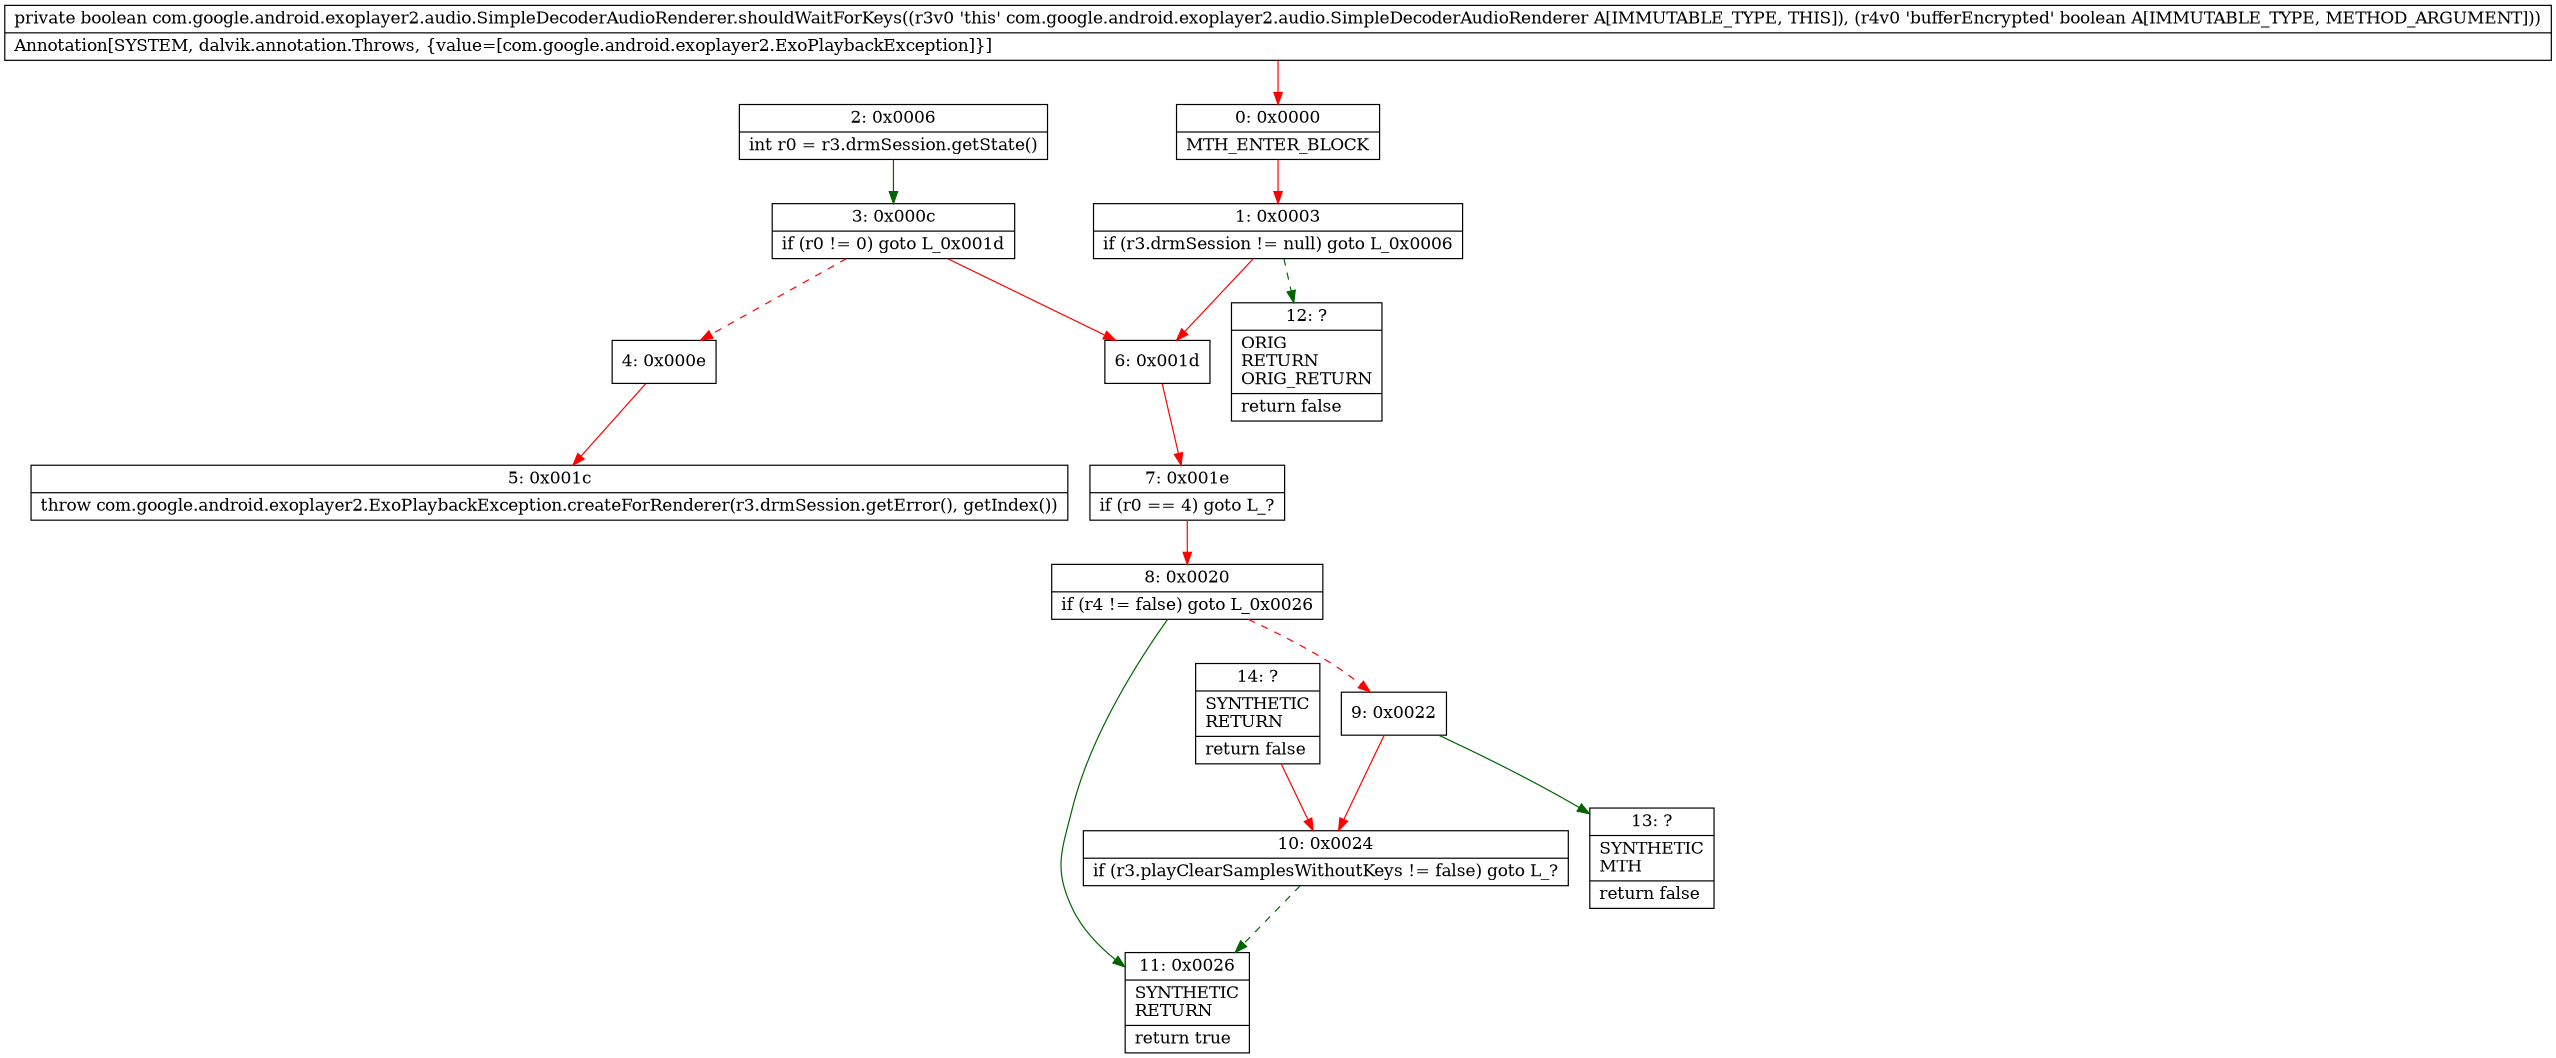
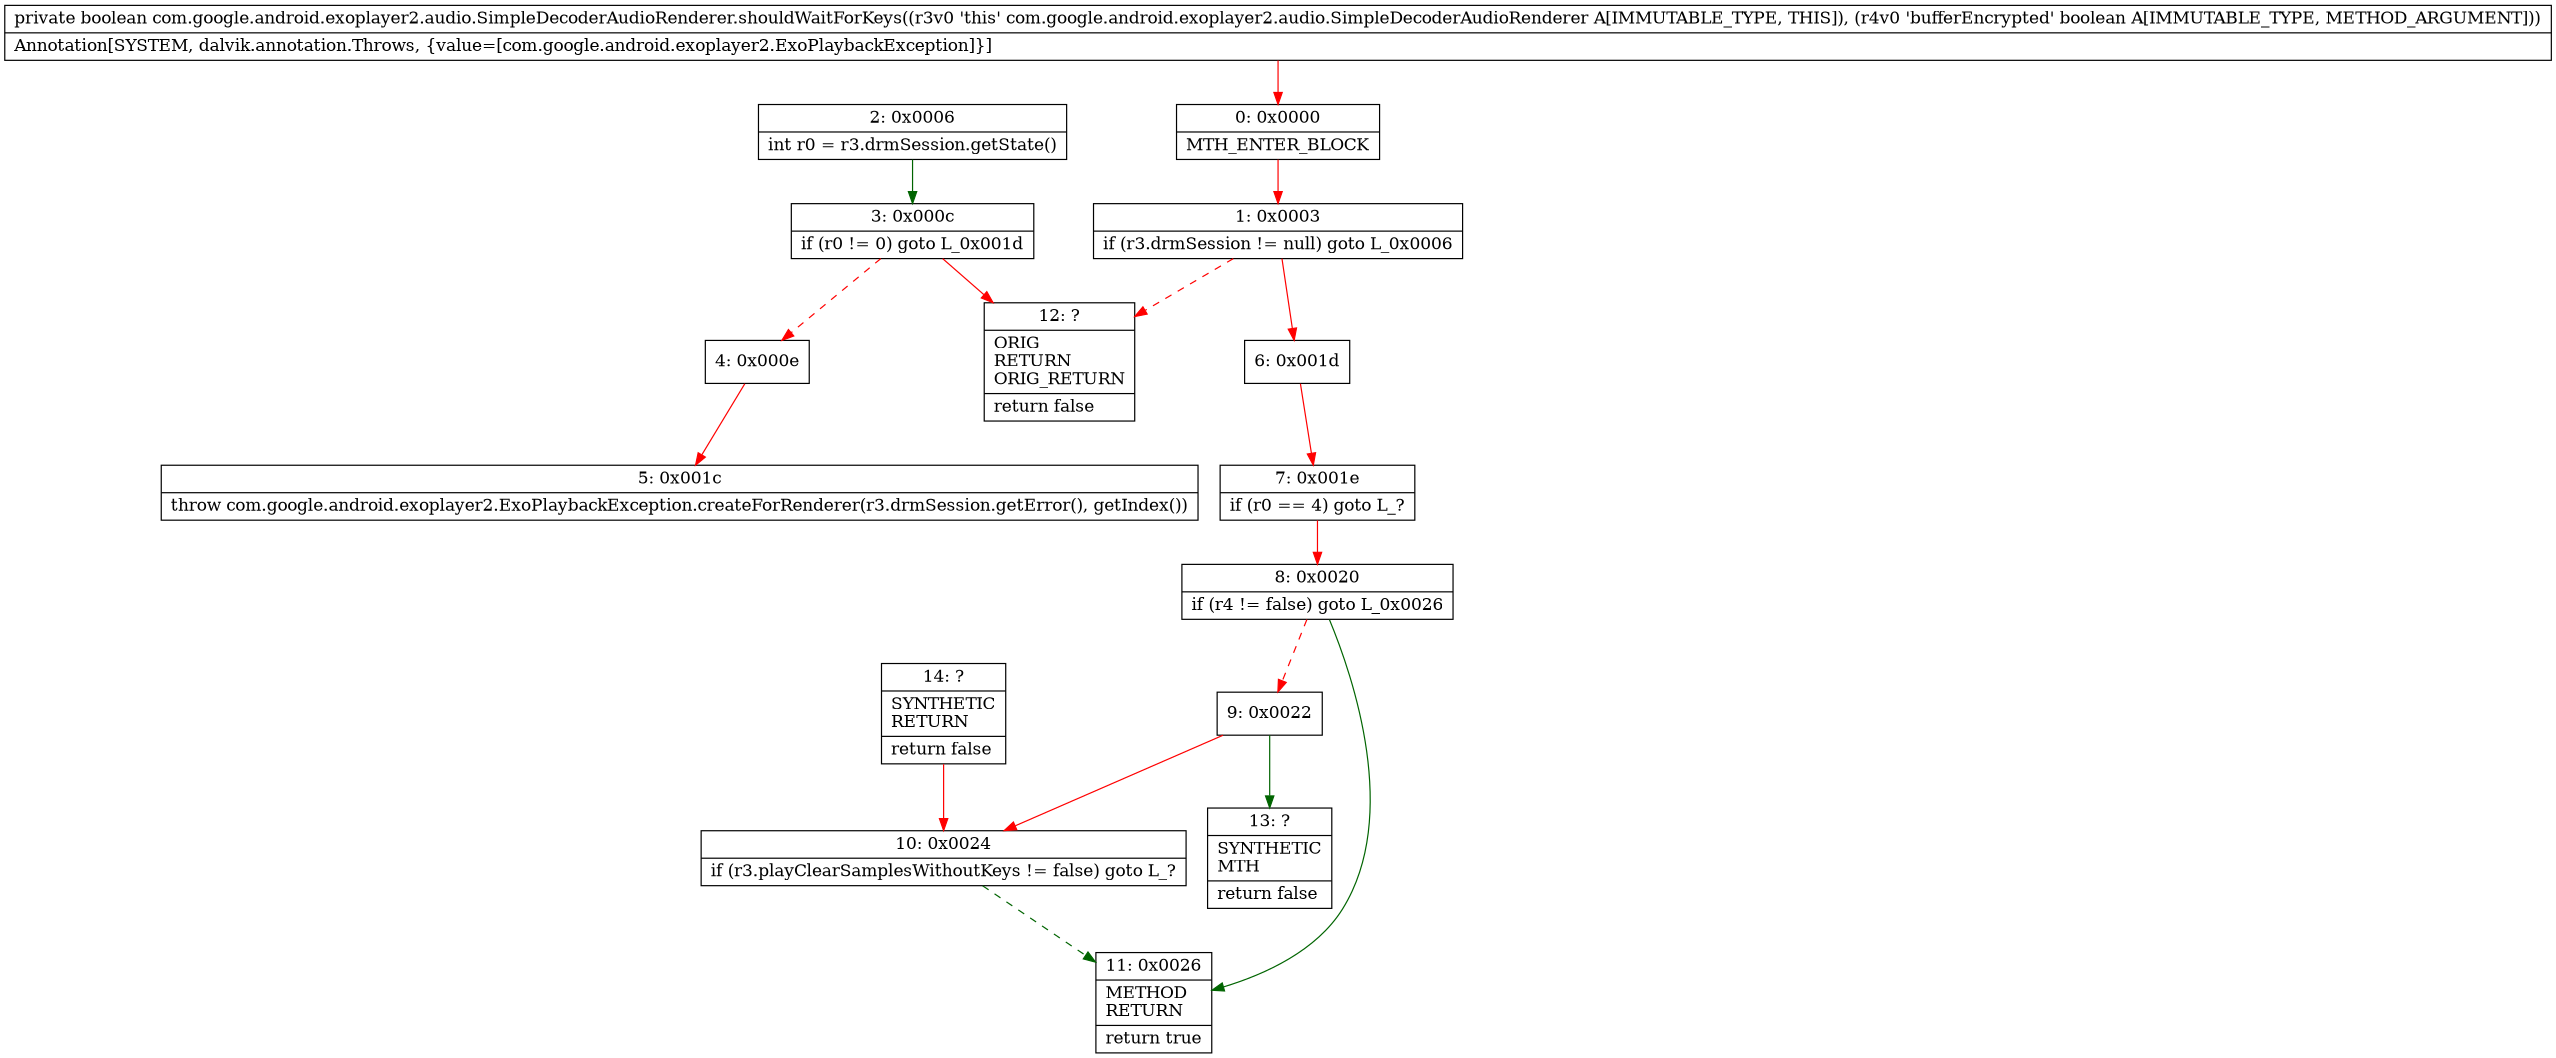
  digraph {
    node [shape=record]
    edge [color=red]
    n1 [label="{0\:\ 0x0000|MTH_ENTER_BLOCK\l}"]
    n2 [label="{1\:\ 0x0003|if (r3.drmSession != null) goto L_0x0006\l}"]
    n3 [label="{12\:\ ?|ORIG\lRETURN\lORIG_RETURN\l|return false\l}"]
    n4 [label="{6\:\ 0x001d}"]
    n5 [label="{2\:\ 0x0006|int r0 = r3.drmSession.getState()\l}"]
    n6 [label="{3\:\ 0x000c|if (r0 != 0) goto L_0x001d\l}"]
    n7 [label="{4\:\ 0x000e}"]
    n8 [label="{5\:\ 0x001c|throw com.google.android.exoplayer2.ExoPlaybackException.createForRenderer(r3.drmSession.getError(), getIndex())\l}"]
    n9 [label="{7\:\ 0x001e|if (r0 == 4) goto L_?\l}"]
    n10 [label="{8\:\ 0x0020|if (r4 != false) goto L_0x0026\l}"]
    n11 [label="{9\:\ 0x0022}"]
-   n12 [label="{11\:\ 0x0026|SYNTHETIC\lRETURN\l|return true\l}"]
+   n12 [label="{11\:\ 0x0026|METHOD\lRETURN\l|return true\l}"]
    n13 [label="{13\:\ ?|SYNTHETIC\lMTH\l|return false\l}"]
    n14 [label="{10\:\ 0x0024|if (r3.playClearSamplesWithoutKeys != false) goto L_?\l}"]
    n15 [label="{14\:\ ?|SYNTHETIC\lRETURN\l|return false\l}"]
    n16 [label="{private boolean com.google.android.exoplayer2.audio.SimpleDecoderAudioRenderer.shouldWaitForKeys((r3v0 'this' com.google.android.exoplayer2.audio.SimpleDecoderAudioRenderer A[IMMUTABLE_TYPE, THIS]), (r4v0 'bufferEncrypted' boolean A[IMMUTABLE_TYPE, METHOD_ARGUMENT]))  | Annotation[SYSTEM, dalvik.annotation.Throws, \{value=[com.google.android.exoplayer2.ExoPlaybackException]\}]\l}"]
    n1 -> n2
-   n2 -> n3 [color=darkgreen style=dashed]
+   n2 -> n3 [style=dashed]
    n2 -> n4
    n4 -> n9
    n5 -> n6 [color=darkgreen]
-   n6 -> n4
+   n6 -> n3
    n6 -> n7 [style=dashed]
    n7 -> n8
    n9 -> n10 [style=solid]
    n10 -> n11 [style=dashed]
    n10 -> n12 [color=darkgreen]
    n11 -> n13 [color=darkgreen]
    n11 -> n14
    n14 -> n12 [color=darkgreen style=dashed]
    n15 -> n14
    n16 -> n1
  }
